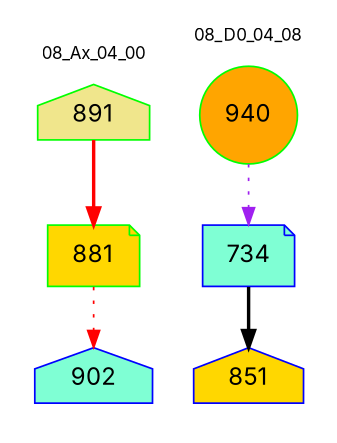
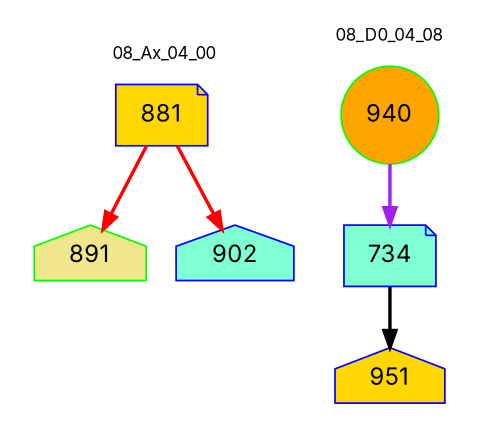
  digraph {
    fontname=Inter
    node [color=blue fillcolor=gold fontname=Inter shape=house style=filled]
    edge [color=red fontname=Inter style=bold]
    n1 [color=green fillcolor=khaki label=891]
-   n2 [color=green label=881 shape=note]
+   n2 [label=881 shape=note]
    n3 [fillcolor=aquamarine label=902]
    n4 [color=green fillcolor=orange label=940 shape=circle]
    n5 [fillcolor=aquamarine label=734 shape=note]
-   n6 [label=851]
+   n6 [label=951]
    subgraph cluster_1 {
      color=white
      fontsize=10
      label="08_Ax_04_00"
      n1
      n2
      n3
    }
    subgraph cluster_2 {
      color=white
      fontsize=10
      label="08_D0_04_08"
      n4
      n5
      n6
    }
-   n1 -> n2
-   n2 -> n3 [style=dotted]
-   n4 -> n5 [color=purple style=dotted]
+   n2 -> n1
+   n2 -> n3
+   n4 -> n5 [color=purple]
    n5 -> n6 [color=black]
  }
